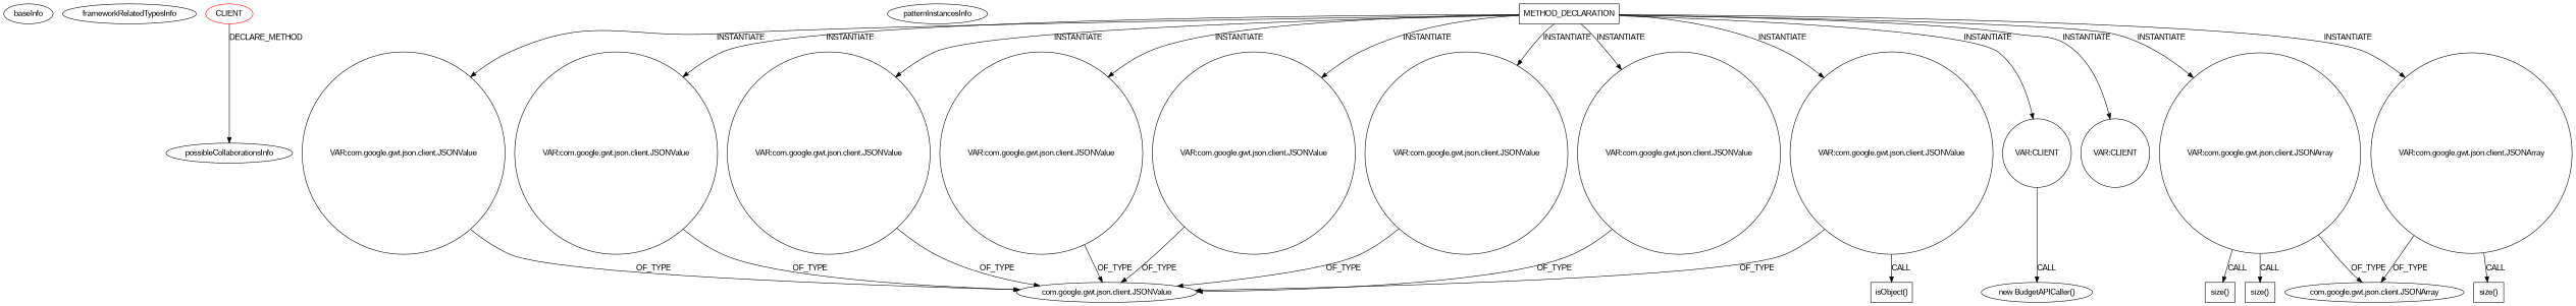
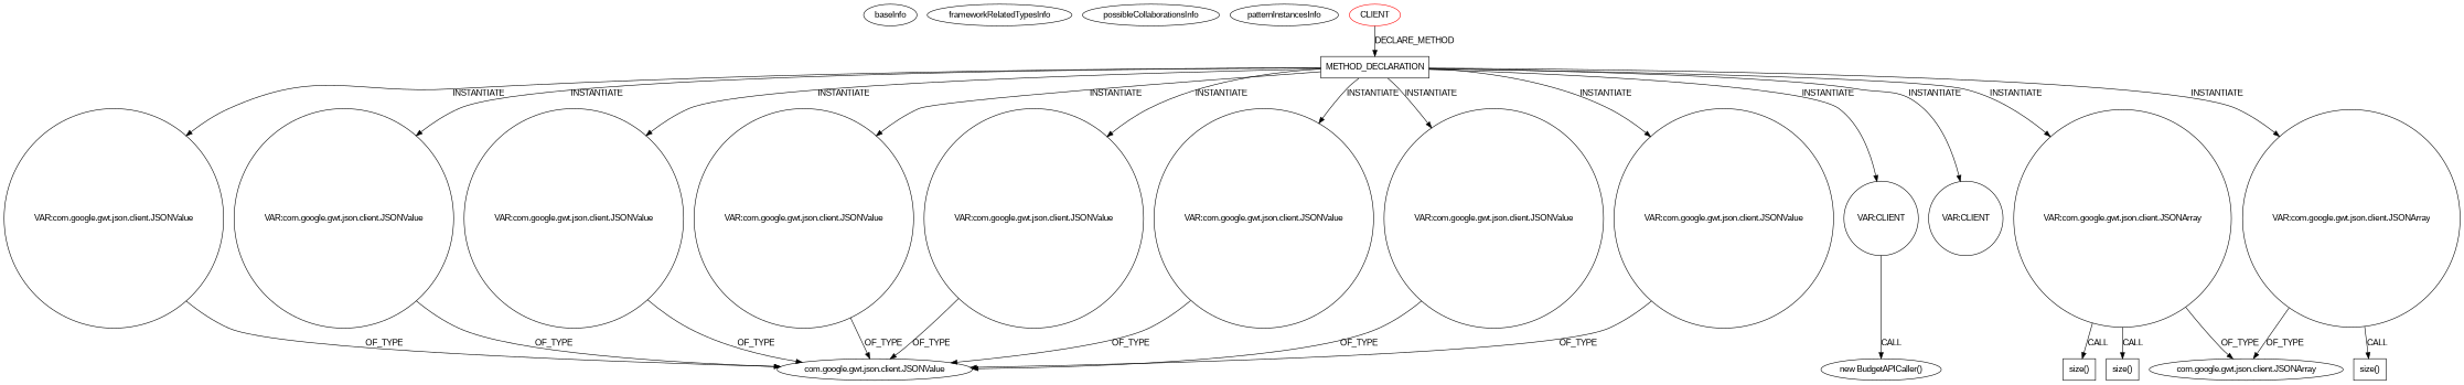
  digraph {
    fontname="Liberation Sans"
    node [fontname="Liberation Sans" isFrameworkType=false vertexType=VARIABLE_EXPRESION shape=circle]
    edge [fontname="Liberation Sans"]
    baseInfo [category=pattern graphId=1388 isAnonymous=false possibleRelation=false isFrameworkType="" vertexType="" shape=""]
    frameworkRelatedTypesInfo [isFrameworkType="" vertexType="" shape=""]
    possibleCollaborationsInfo [isFrameworkType="" vertexType="" shape=""]
    patternInstancesInfo [0="daonb-obudget~/daonb-obudget/obudget-master/src/client/src/org/obudget/client/Application.java~Application~1154" 1="daonb-obudget~/daonb-obudget/obudget-master/src/client/src/org/obudget/client/BudgetSuggestionOracle.java~BudgetSuggestionOracle~1160" isFrameworkType="" vertexType="" shape=""]
    n5 [label="com.google.gwt.json.client.JSONValue" vertexType=FRAMEWORK_CLASS_TYPE shape=""]
    n6 [label="VAR:com.google.gwt.json.client.JSONValue"]
    n7 [label="VAR:com.google.gwt.json.client.JSONValue"]
    n8 [label="VAR:com.google.gwt.json.client.JSONValue"]
    n9 [label="VAR:com.google.gwt.json.client.JSONValue"]
    n10 [label="VAR:com.google.gwt.json.client.JSONValue"]
    n11 [label="VAR:com.google.gwt.json.client.JSONValue"]
    n12 [label="VAR:com.google.gwt.json.client.JSONValue"]
-   n13 [label="isObject()" shape=box vertexType=INSIDE_CALL]
    n14 [label="VAR:com.google.gwt.json.client.JSONValue"]
    n15 [label=METHOD_DECLARATION shape=box vertexType=CLIENT_METHOD_DECLARATION]
    n16 [label="VAR:CLIENT"]
    n17 [label="VAR:CLIENT"]
    n18 [label="VAR:com.google.gwt.json.client.JSONArray"]
    n19 [label="VAR:com.google.gwt.json.client.JSONArray"]
    n20 [label="new BudgetAPICaller()" vertexType=CONSTRUCTOR_CALL shape=""]
    n21 [label="size()" shape=box vertexType=INSIDE_CALL]
    n22 [label="size()" shape=box vertexType=INSIDE_CALL]
    n23 [label="com.google.gwt.json.client.JSONArray" vertexType=FRAMEWORK_CLASS_TYPE shape=""]
    n24 [label="size()" shape=box vertexType=INSIDE_CALL]
    n25 [color=red label=CLIENT vertexType=ROOT_CLIENT_CLASS_DECLARATION shape=""]
    n6 -> n5 [label=OF_TYPE]
    n7 -> n5 [label=OF_TYPE]
    n8 -> n5 [label=OF_TYPE]
    n9 -> n5 [label=OF_TYPE]
    n10 -> n5 [label=OF_TYPE]
    n11 -> n5 [label=OF_TYPE]
    n12 -> n5 [label=OF_TYPE]
-   n12 -> n13 [label=CALL]
    n14 -> n5 [label=OF_TYPE]
    n15 -> n6 [label=INSTANTIATE]
    n15 -> n7 [label=INSTANTIATE]
    n15 -> n8 [label=INSTANTIATE]
    n15 -> n9 [label=INSTANTIATE]
    n15 -> n10 [label=INSTANTIATE]
    n15 -> n11 [label=INSTANTIATE]
    n15 -> n12 [label=INSTANTIATE]
    n15 -> n14 [label=INSTANTIATE]
    n15 -> n16 [label=INSTANTIATE]
    n15 -> n17 [label=INSTANTIATE]
    n15 -> n18 [label=INSTANTIATE]
    n15 -> n19 [label=INSTANTIATE]
    n16 -> n20 [label=CALL]
    n18 -> n21 [label=CALL]
    n18 -> n22 [label=CALL]
    n18 -> n23 [label=OF_TYPE]
    n19 -> n23 [label=OF_TYPE]
    n19 -> n24 [label=CALL]
-   n25 -> possibleCollaborationsInfo [label=DECLARE_METHOD]
+   n25 -> n15 [label=DECLARE_METHOD]
  }
